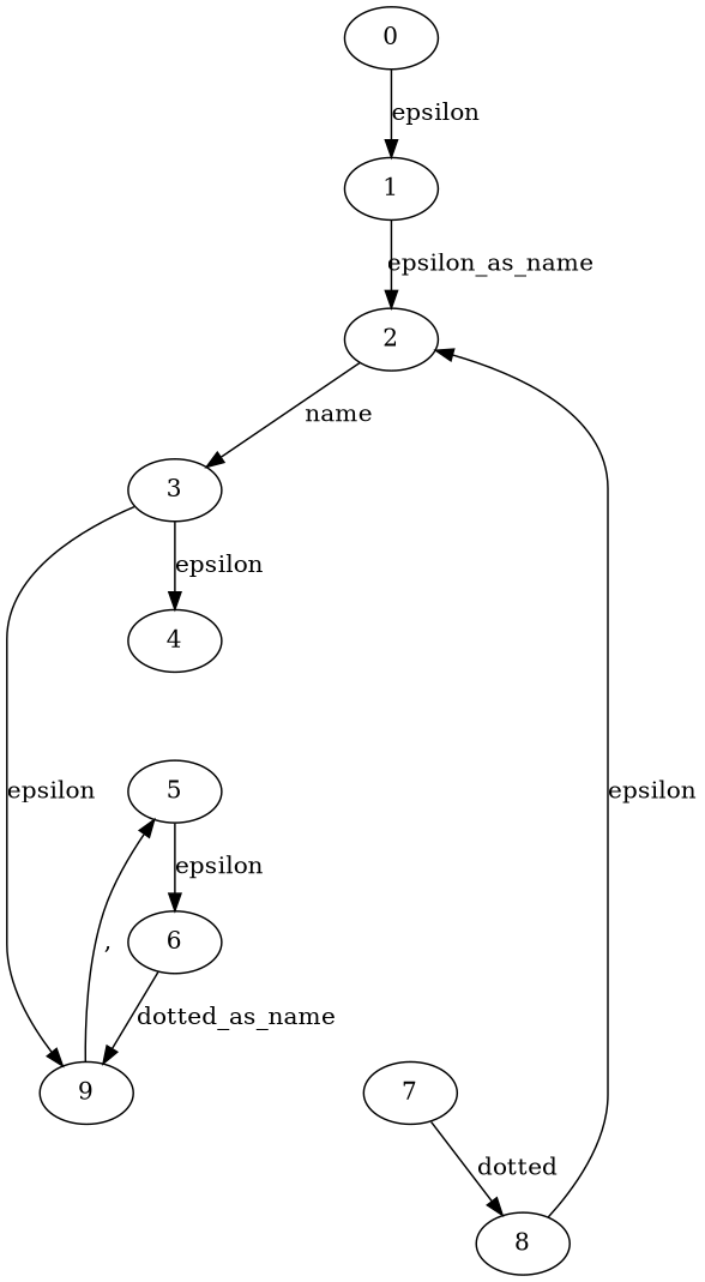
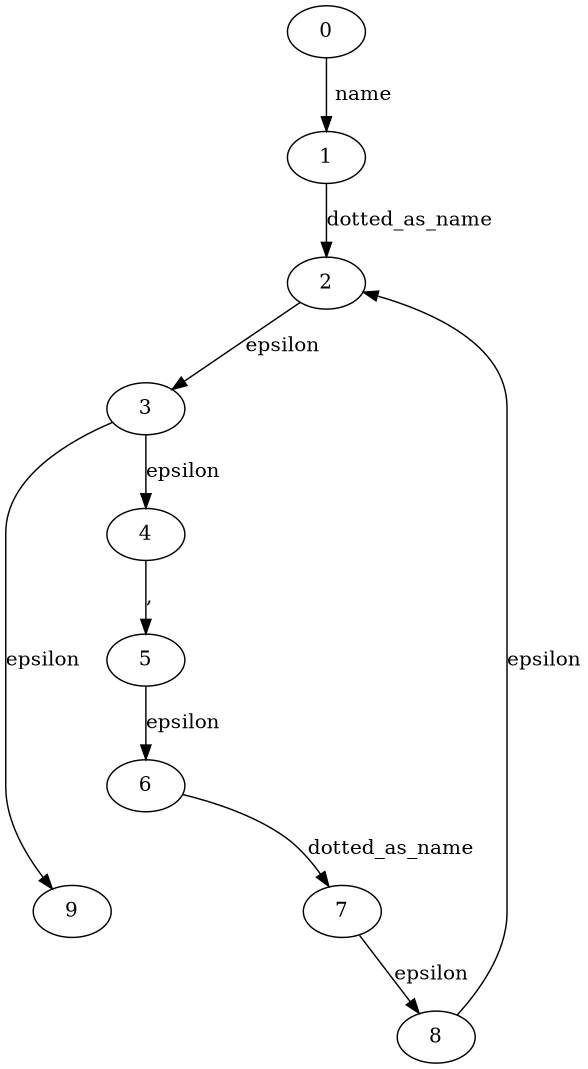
  digraph {
    0
    1
    2
    3
    4
    9
    5
    6
    7
    8
-   0 -> 1 [label=epsilon]
-   1 -> 2 [label=epsilon_as_name]
-   2 -> 3 [label=name]
+   0 -> 1 [label=name]
+   1 -> 2 [label=dotted_as_name]
+   2 -> 3 [label=epsilon]
    3 -> 4 [label=epsilon]
    3 -> 9 [label=epsilon]
-   9 -> 5 [label=","]
+   4 -> 5 [label=","]
    5 -> 6 [label=epsilon]
-   6 -> 9 [label=dotted_as_name]
-   7 -> 8 [label=dotted]
+   6 -> 7 [label=dotted_as_name]
+   7 -> 8 [label=epsilon]
    8 -> 2 [label=epsilon]
  }
